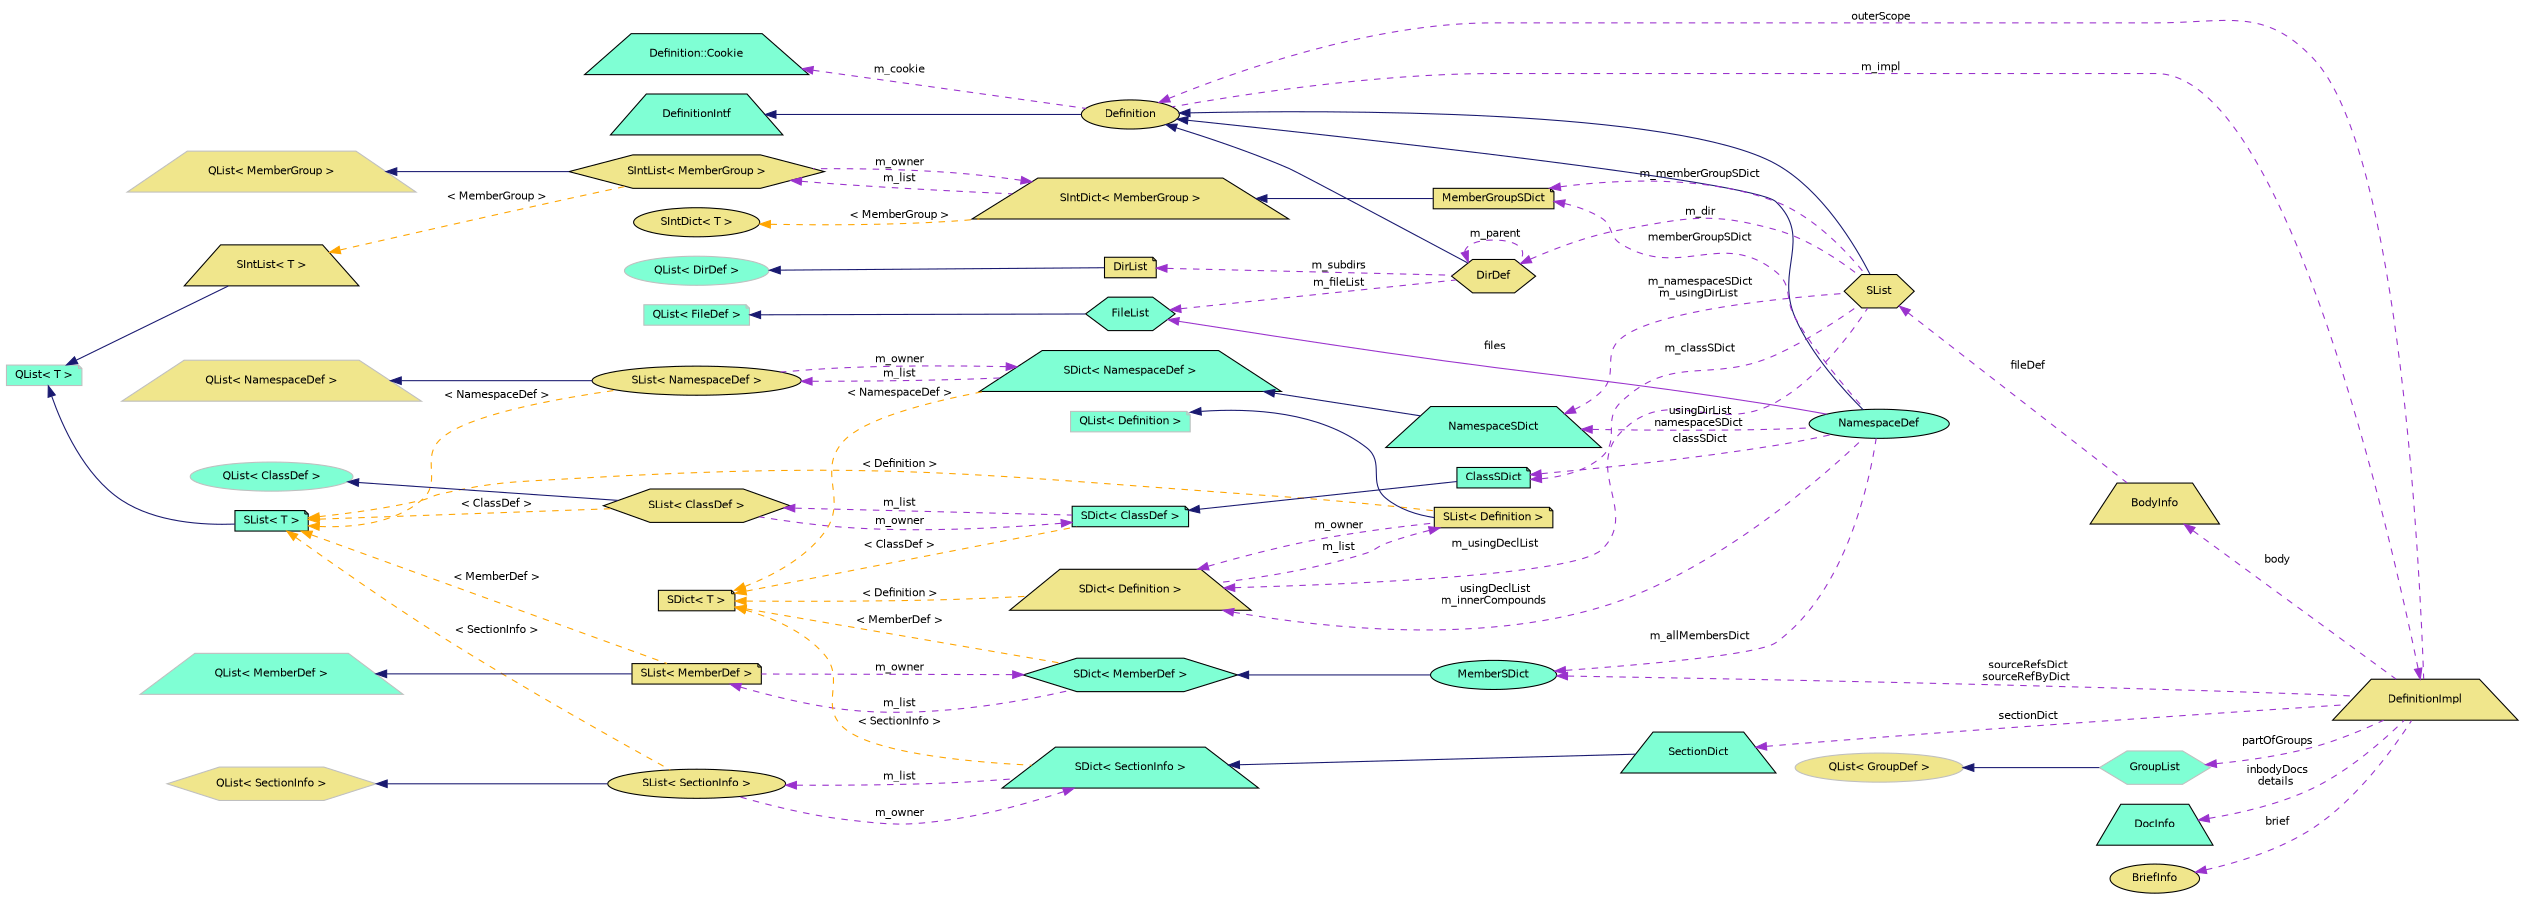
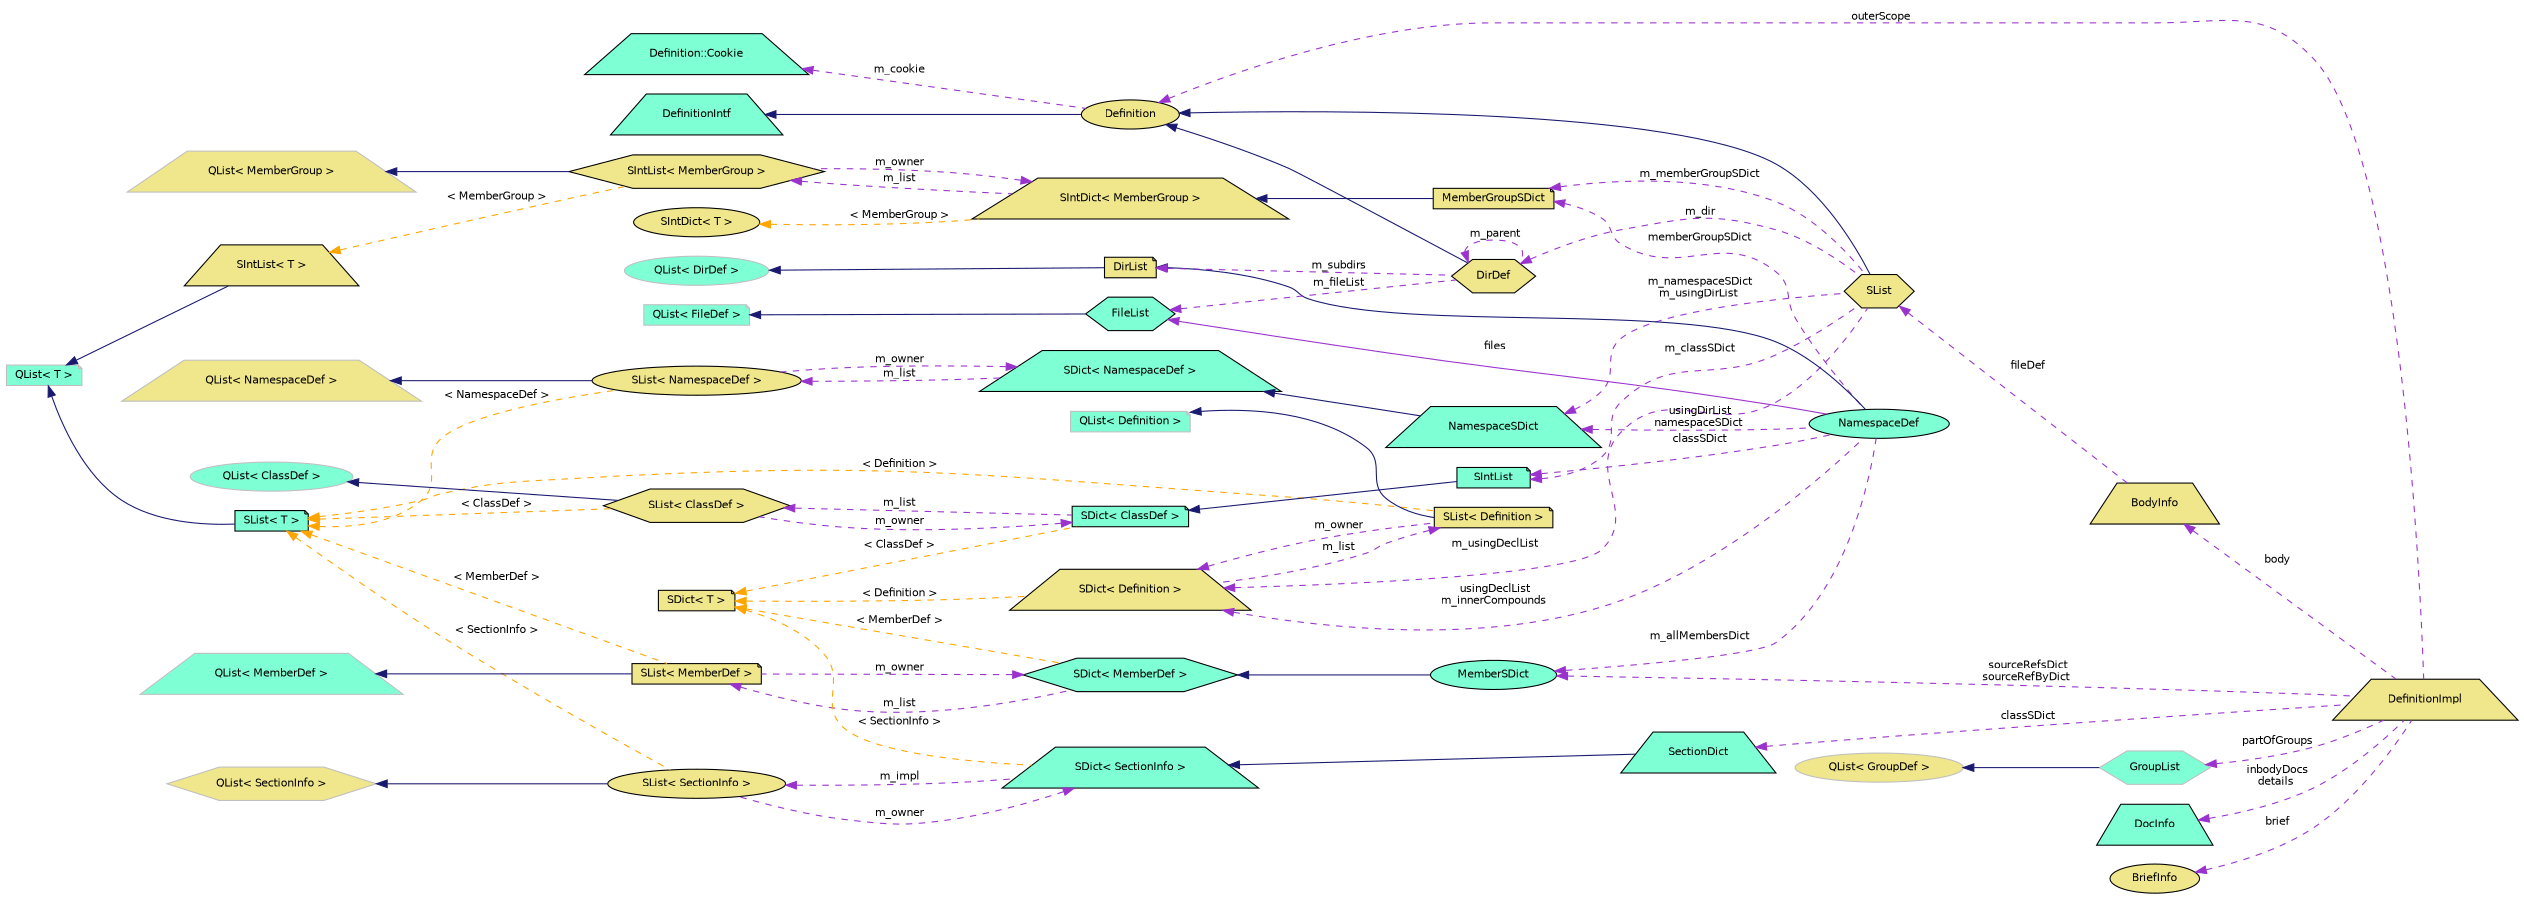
  digraph {
    rankdir=LR
    node [color=black fillcolor=khaki fontname=Helvetica fontsize=10 shape=trapezium style=filled]
    edge [color=darkorchid3 dir=back fontname=Helvetica fontsize=10 labelfontname=Helvetica labelfontsize=10 style=dashed]
    n1 [fillcolor=aquamarine fontcolor=black height=0.2 label=NamespaceDef shape=ellipse width=0.4]
    n2 [height=0.2 label=Definition shape=ellipse width=0.4]
    n3 [height=0.2 label=DefinitionImpl width=0.4]
    n4 [height=0.2 label=SList shape=hexagon width=0.4]
    n5 [height=0.2 label=DirDef shape=hexagon width=0.4]
    n6 [height=0.2 label=BodyInfo width=0.4]
    n7 [fillcolor=aquamarine height=0.2 label=DefinitionIntf width=0.4]
    n8 [fillcolor=aquamarine height=0.2 label="Definition::Cookie" width=0.4]
    n9 [fillcolor=aquamarine height=0.2 label=SectionDict width=0.4]
    n10 [fillcolor=aquamarine height=0.2 label="SDict\< SectionInfo \>" width=0.4]
    n11 [height=0.2 label="SList\< SectionInfo \>" shape=ellipse width=0.4]
    n12 [color=grey75 height=0.2 label="QList\< SectionInfo \>" shape=hexagon width=0.4]
    n13 [fillcolor=aquamarine height=0.2 label="SList\< T \>" shape=note width=0.4]
    n14 [height=0.2 label="SList\< ClassDef \>" shape=hexagon width=0.4]
    n15 [height=0.2 label="SList\< Definition \>" shape=note width=0.4]
    n16 [height=0.2 label="SList\< NamespaceDef \>" shape=ellipse width=0.4]
    n17 [height=0.2 label="SList\< MemberDef \>" shape=note width=0.4]
    n18 [fillcolor=aquamarine height=0.2 label="SDict\< ClassDef \>" shape=note width=0.4]
    n19 [height=0.2 label="SDict\< Definition \>" width=0.4]
    n20 [fillcolor=aquamarine height=0.2 label="SDict\< NamespaceDef \>" width=0.4]
    n21 [fillcolor=aquamarine height=0.2 label="SDict\< MemberDef \>" shape=hexagon width=0.4]
    n22 [color=grey75 fillcolor=aquamarine height=0.2 label="QList\< T \>" shape=note width=0.4]
    n23 [height=0.2 label="SIntList\< T \>" width=0.4]
    n24 [height=0.2 label="SIntList\< MemberGroup \>" shape=hexagon width=0.4]
    n25 [height=0.2 label="SDict\< T \>" shape=note width=0.4]
-   n26 [fillcolor=aquamarine height=0.2 label=ClassSDict shape=note width=0.4]
+   n26 [fillcolor=aquamarine height=0.2 label=SIntList shape=note width=0.4]
    n27 [fillcolor=aquamarine height=0.2 label=NamespaceSDict width=0.4]
    n28 [fillcolor=aquamarine height=0.2 label=MemberSDict shape=ellipse width=0.4]
    n29 [color=grey75 fillcolor=aquamarine height=0.2 label="QList\< ClassDef \>" shape=ellipse width=0.4]
    n30 [color=grey75 fillcolor=aquamarine height=0.2 label="QList\< Definition \>" shape=note width=0.4]
    n31 [height=0.2 label=MemberGroupSDict shape=note width=0.4]
    n32 [height=0.2 label="SIntDict\< MemberGroup \>" width=0.4]
    n33 [color=grey75 height=0.2 label="QList\< MemberGroup \>" width=0.4]
    n34 [height=0.2 label="SIntDict\< T \>" shape=ellipse width=0.4]
    n35 [height=0.2 label=DirList shape=note width=0.4]
    n36 [color=grey75 fillcolor=aquamarine height=0.2 label="QList\< DirDef \>" shape=ellipse width=0.4]
    n37 [fillcolor=aquamarine height=0.2 label=FileList shape=hexagon width=0.4]
    n38 [color=grey75 fillcolor=aquamarine height=0.2 label="QList\< FileDef \>" shape=note width=0.4]
    n39 [color=grey75 height=0.2 label="QList\< NamespaceDef \>" width=0.4]
    n40 [color=grey75 fillcolor=aquamarine height=0.2 label="QList\< MemberDef \>" width=0.4]
    n41 [color=grey75 fillcolor=aquamarine height=0.2 label=GroupList shape=hexagon width=0.4]
    n42 [color=grey75 height=0.2 label="QList\< GroupDef \>" shape=ellipse width=0.4]
    n43 [fillcolor=aquamarine height=0.2 label=DocInfo width=0.4]
    n44 [height=0.2 label=BriefInfo shape=ellipse width=0.4]
-   n2 -> n1 [color=midnightblue style=solid]
+   n35 -> n1 [color=midnightblue style=solid]
    n2 -> n3 [label=" outerScope"]
    n2 -> n4 [color=midnightblue style=solid]
    n2 -> n5 [color=midnightblue style=solid]
-   n3 -> n2 [label=" m_impl"]
    n4 -> n6 [label=" fileDef"]
    n5 -> n4 [label=" m_dir"]
    n5 -> n5 [label=" m_parent"]
    n6 -> n3 [label=" body"]
    n7 -> n2 [color=midnightblue style=solid]
    n8 -> n2 [label=" m_cookie"]
-   n9 -> n3 [label=" sectionDict"]
+   n9 -> n3 [label=" classSDict"]
    n10 -> n9 [color=midnightblue style=solid]
    n10 -> n11 [label=" m_owner"]
-   n11 -> n10 [label=" m_list"]
+   n11 -> n10 [label=" m_impl"]
    n12 -> n11 [color=midnightblue style=solid]
    n13 -> n11 [color=orange label=" \< SectionInfo \>"]
    n13 -> n14 [color=orange label=" \< ClassDef \>"]
    n13 -> n15 [color=orange label=" \< Definition \>"]
    n13 -> n16 [color=orange label=" \< NamespaceDef \>"]
    n13 -> n17 [color=orange label=" \< MemberDef \>"]
    n14 -> n18 [label=" m_list"]
    n15 -> n19 [label=" m_list"]
    n16 -> n20 [label=" m_list"]
    n17 -> n21 [label=" m_list"]
    n18 -> n14 [label=" m_owner"]
    n18 -> n26 [color=midnightblue style=solid]
    n19 -> n1 [label=" usingDeclList\nm_innerCompounds"]
    n19 -> n4 [label=" m_usingDeclList"]
    n19 -> n15 [label=" m_owner"]
    n20 -> n16 [label=" m_owner"]
    n20 -> n27 [color=midnightblue style=solid]
    n21 -> n17 [label=" m_owner"]
    n21 -> n28 [color=midnightblue style=solid]
    n22 -> n13 [color=midnightblue style=solid]
    n22 -> n23 [color=midnightblue style=solid]
    n23 -> n24 [color=orange label=" \< MemberGroup \>"]
    n24 -> n32 [label=" m_list"]
    n25 -> n10 [color=orange label=" \< SectionInfo \>"]
    n25 -> n18 [color=orange label=" \< ClassDef \>"]
    n25 -> n19 [color=orange label=" \< Definition \>"]
-   n25 -> n20 [color=orange label=" \< NamespaceDef \>"]
    n25 -> n21 [color=orange label=" \< MemberDef \>"]
    n26 -> n1 [label=" classSDict"]
    n26 -> n4 [label=" m_classSDict"]
    n27 -> n1 [label=" usingDirList\nnamespaceSDict"]
    n27 -> n4 [label=" m_namespaceSDict\nm_usingDirList"]
    n28 -> n1 [label=" m_allMembersDict"]
    n28 -> n3 [label=" sourceRefsDict\nsourceRefByDict"]
    n29 -> n14 [color=midnightblue style=solid]
    n30 -> n15 [color=midnightblue style=solid]
    n31 -> n1 [label=" memberGroupSDict"]
    n31 -> n4 [label=" m_memberGroupSDict"]
    n32 -> n24 [label=" m_owner"]
    n32 -> n31 [color=midnightblue style=solid]
    n33 -> n24 [color=midnightblue style=solid]
    n34 -> n32 [color=orange label=" \< MemberGroup \>"]
    n35 -> n5 [label=" m_subdirs"]
    n36 -> n35 [color=midnightblue style=solid]
    n37 -> n1 [label=" files" style=solid]
    n37 -> n5 [label=" m_fileList"]
    n38 -> n37 [color=midnightblue style=solid]
    n39 -> n16 [color=midnightblue style=solid]
    n40 -> n17 [color=midnightblue style=solid]
    n41 -> n3 [label=" partOfGroups"]
    n42 -> n41 [color=midnightblue style=solid]
    n43 -> n3 [label=" inbodyDocs\ndetails"]
    n44 -> n3 [label=" brief"]
  }
